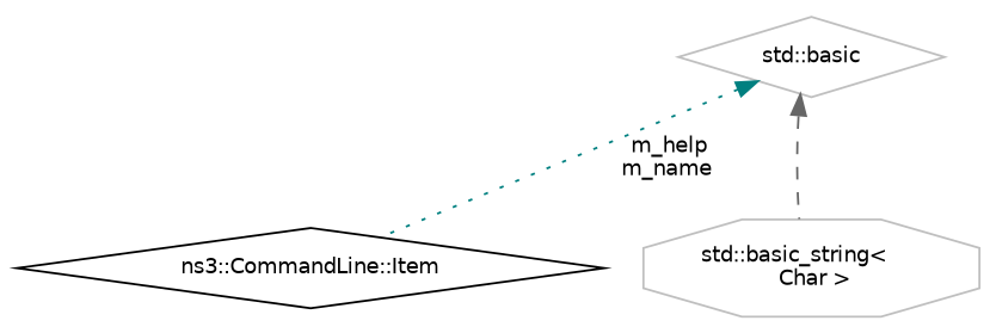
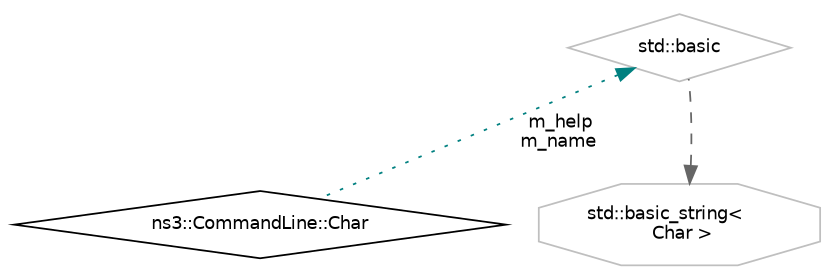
  digraph {
    node [color=grey75 fillcolor=white fontname=Helvetica fontsize=10 shape=diamond style=filled]
    edge [dir=back fontname=Helvetica fontsize=10 labelfontname=Helvetica labelfontsize=10]
-   n1 [color=black height=0.2 label="ns3::CommandLine::Item" width=0.4]
+   n1 [color=black height=0.2 label="ns3::CommandLine::Char" width=0.4]
    n2 [height=0.2 label="std::basic" width=0.4]
    n3 [height=0.2 label="std::basic_string\<\l Char \>" shape=octagon width=0.4]
    n2 -> n1 [color=teal label=" m_help\nm_name" style=dotted]
-   n2 -> n3 [color=gray40 style=dashed]
+   n3 -> n2 [color=gray40 style=dashed]
  }
